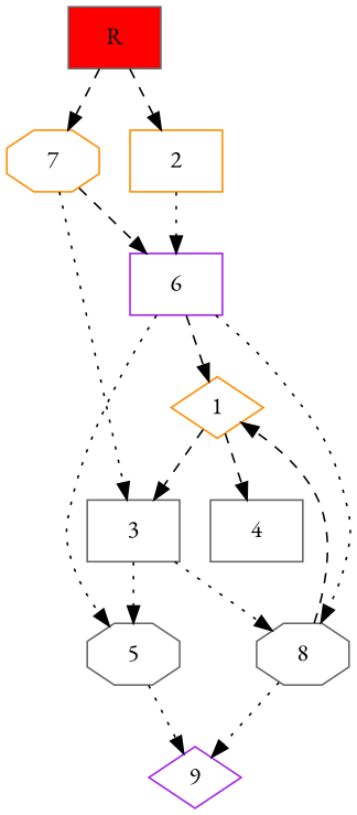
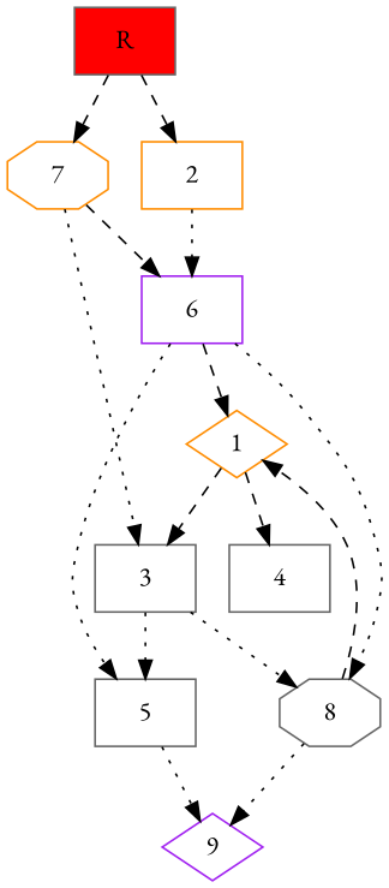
  digraph {
    fontname="EB Garamond"
    node [color=gray40 fontname="EB Garamond" shape=box]
    edge [fontname="EB Garamond" style=dotted]
    1 [color=darkorange shape=diamond]
    3
    4
-   5 [shape=octagon]
+   5
    8 [shape=octagon]
    2 [color=darkorange]
    6 [color=purple]
    9 [color=purple shape=diamond]
    7 [color=darkorange shape=octagon]
    R [fillcolor="#ff0000" style=filled]
    1 -> 3 [style=dashed]
    1 -> 4 [style=dashed]
    3 -> 5
    3 -> 8
    5 -> 9
    8 -> 1 [style=dashed]
    8 -> 9
    2 -> 6
    6 -> 1 [style=dashed]
    6 -> 5
    6 -> 8
    7 -> 3
    7 -> 6 [style=dashed]
    R -> 2 [style=dashed]
    R -> 7 [style=dashed]
  }
